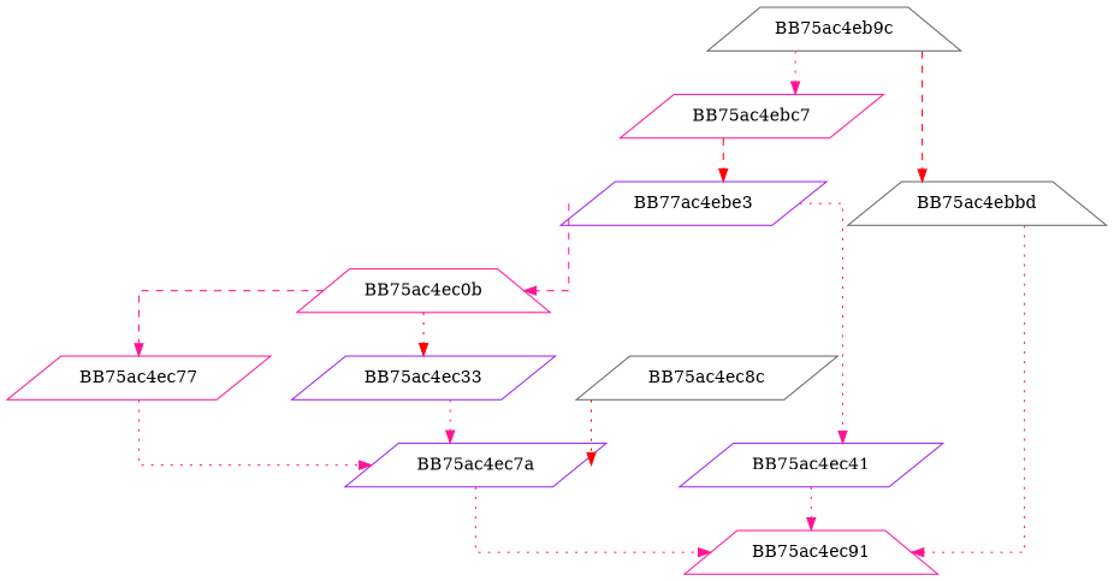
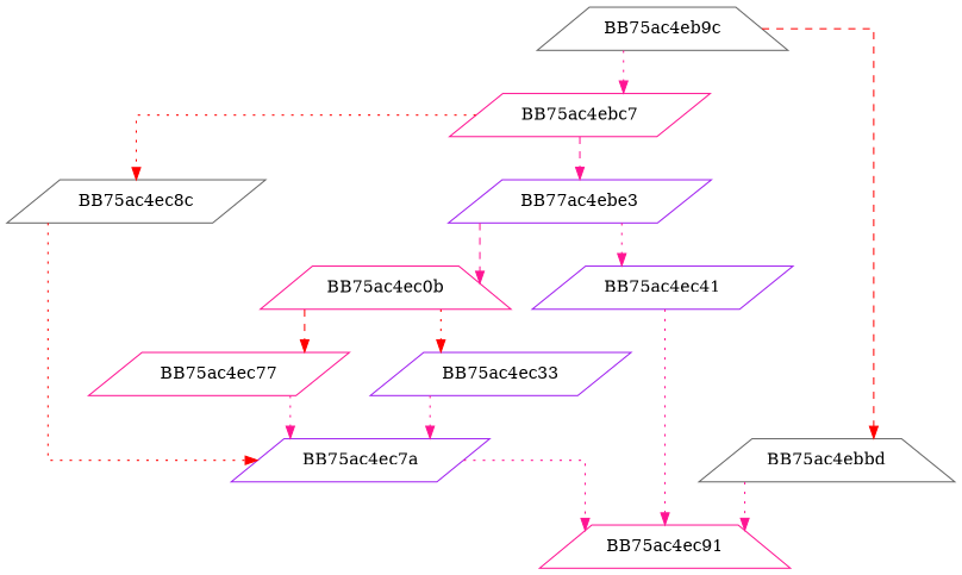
  digraph {
    splines=ortho
    node [color=deeppink shape=parallelogram]
    edge [color=deeppink style=dotted]
    BB75ac4eb9c [color=gray40 shape=trapezium]
    BB75ac4ebc7
    BB75ac4ebbd [color=gray40 shape=trapezium]
    BB75ac4ec8c [color=gray40]
    n5 [color=purple label=BB77ac4ebe3]
    BB75ac4ec91 [shape=trapezium]
    BB75ac4ec7a [color=purple]
    BB75ac4ec0b [shape=trapezium]
    n9 [color=purple label=BB75ac4ec41]
    BB75ac4ec77
    BB75ac4ec33 [color=purple]
    BB75ac4eb9c -> BB75ac4ebc7
    BB75ac4eb9c -> BB75ac4ebbd [color=red style=dashed]
-   BB75ac4ebc7 -> n5 [color=red style=dashed]
+   BB75ac4ebc7 -> BB75ac4ec8c [color=red]
+   BB75ac4ebc7 -> n5 [style=dashed]
    BB75ac4ebbd -> BB75ac4ec91
    BB75ac4ec8c -> BB75ac4ec7a [color=red]
    n5 -> BB75ac4ec0b [style=dashed]
    n5 -> n9
    BB75ac4ec7a -> BB75ac4ec91
-   BB75ac4ec0b -> BB75ac4ec77 [style=dashed]
+   BB75ac4ec0b -> BB75ac4ec77 [color=red style=dashed]
    BB75ac4ec0b -> BB75ac4ec33 [color=red]
    n9 -> BB75ac4ec91
    BB75ac4ec77 -> BB75ac4ec7a
    BB75ac4ec33 -> BB75ac4ec7a
  }
